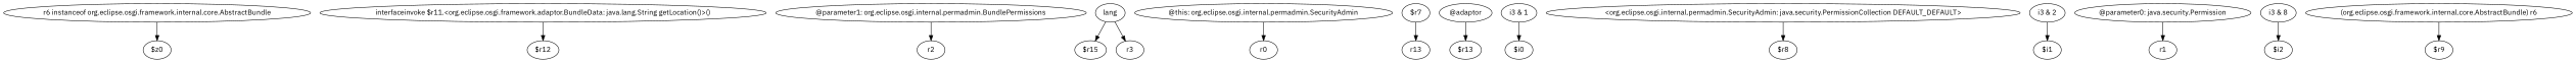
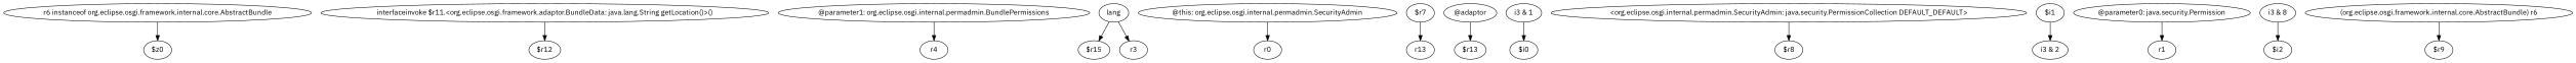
  digraph {
    fontname="IBM Plex Sans"
    node [fontname="IBM Plex Sans"]
    edge [fontname="IBM Plex Sans"]
    n1 [label="r6 instanceof org.eclipse.osgi.framework.internal.core.AbstractBundle"]
    n2 [label="$z0"]
    n3 [label="interfaceinvoke $r11.<org.eclipse.osgi.framework.adaptor.BundleData: java.lang.String getLocation()>()"]
    n4 [label="$r12"]
    n5 [label="@parameter1: org.eclipse.osgi.internal.permadmin.BundlePermissions"]
-   n6 [label=r2]
+   n6 [label=r4]
    n7 [label=lang]
    n8 [label="$r15"]
    n9 [label=r3]
    n10 [label="@this: org.eclipse.osgi.internal.permadmin.SecurityAdmin"]
    n11 [label=r0]
    n12 [label="$r7"]
    n13 [label=r13]
    n14 [label="@adaptor"]
    n15 [label="$r13"]
    n16 [label="i3 & 1"]
    n17 [label="$i0"]
    n18 [label="<org.eclipse.osgi.internal.permadmin.SecurityAdmin: java.security.PermissionCollection DEFAULT_DEFAULT>"]
    n19 [label="$r8"]
    n20 [label="i3 & 2"]
    n21 [label="$i1"]
    n22 [label="@parameter0: java.security.Permission"]
    n23 [label=r1]
    n24 [label="i3 & 8"]
    n25 [label="$i2"]
    n26 [label="(org.eclipse.osgi.framework.internal.core.AbstractBundle) r6"]
    n27 [label="$r9"]
    n1 -> n2
    n3 -> n4
    n5 -> n6
    n7 -> n8
    n7 -> n9
    n10 -> n11
    n12 -> n13
    n14 -> n15
    n16 -> n17
    n18 -> n19
-   n20 -> n21
+   n21 -> n20
    n22 -> n23
    n24 -> n25
    n26 -> n27
  }
